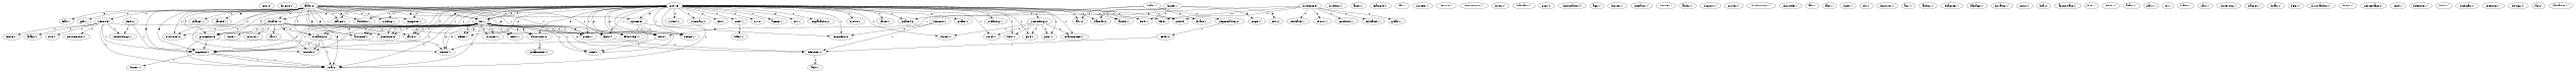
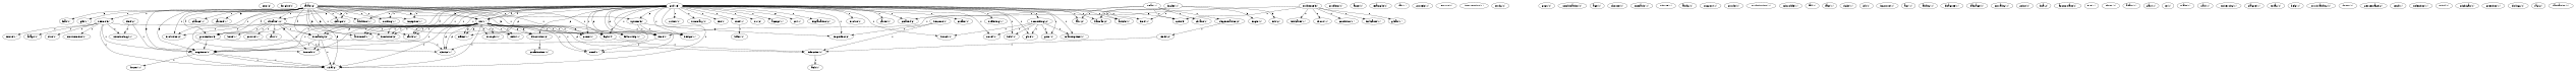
  digraph {
    n1 [label="com(2)"]
    n2 [label="forgive(1)"]
    n3 [label="satan(6)"]
    n4 [label="engineer(1)"]
    n5 [label="chance(1)"]
    n6 [label="caused(1)"]
    n7 [label="feat(1)"]
    n8 [label="inception(1)"]
    n9 [label="gift(1)"]
    n10 [label="system(5)"]
    n11 [label="disease(11)"]
    n12 [label="charge(1)"]
    n13 [label="sin(1)"]
    n14 [label="seems(5)"]
    n15 [label="addition(1)"]
    n16 [label="fight(4)"]
    n17 [label="design(1)"]
    n18 [label="humanity(3)"]
    n19 [label="protection(3)"]
    n20 [label="nothing(1)"]
    n21 [label="come(1)"]
    n22 [label="forsook(1)"]
    n23 [label="assumed(1)"]
    n24 [label="time(7)"]
    n25 [label="viral(2)"]
    n26 [label="dominion(3)"]
    n27 [label="evolution(2)"]
    n28 [label="earth(2)"]
    n29 [label="doctor(1)"]
    n30 [label="imperfect(2)"]
    n31 [label="infection(1)"]
    n32 [label="bone(1)"]
    n33 [label="course(1)"]
    n34 [label="exist(1)"]
    n35 [label="past(1)"]
    n36 [label="fellowship(1)"]
    n37 [label="effect(1)"]
    n38 [label="choice(1)"]
    n39 [label="discussion(2)"]
    n40 [label="need(1)"]
    n41 [label="brought(1)"]
    n42 [label="terminology(1)"]
    n43 [label="sense(1)"]
    n44 [label="adapt(1)"]
    n45 [label="size(1)"]
    n46 [label="envionment(1)"]
    n47 [label="lack(1)"]
    n48 [label="creationism(1)"]
    n49 [label="problem(1)"]
    n50 [label="acne(1)"]
    n51 [label="example(1)"]
    n52 [label="nah(1)"]
    n53 [label="protein(1)"]
    n54 [label="remove(1)"]
    n55 [label="intervention(1)"]
    n56 [label="study(1)"]
-   n57 [label="maintain(1)"]
    n58 [label="pops(1)"]
    n59 [label="died(2)"]
    n60 [label="combination(1)"]
    n61 [label="age(1)"]
    n62 [label="choose(1)"]
    n63 [label="scenario(1)"]
    n64 [label="god(15)"]
    n65 [label="trw(2)"]
    n66 [label="article(1)"]
    n67 [label="accept(1)"]
    n68 [label="something(2)"]
    n69 [label="cut(1)"]
    n70 [label="gum(1)"]
    n71 [label="used(1)"]
    n72 [label="explanation(2)"]
    n73 [label="masterpiece(1)"]
    n74 [label="flaw(2)"]
    n75 [label="bunch(1)"]
    n76 [label="novel(1)"]
    n77 [label="bmd(1)"]
    n78 [label="evolve(1)"]
    n79 [label="cause(1)"]
    n80 [label="held(1)"]
    n81 [label="create(1)"]
    n82 [label="suffering(1)"]
    n83 [label="code(5)"]
    n84 [label="batman(2)"]
    n85 [label="glue(1)"]
    n86 [label="created(2)"]
    n87 [label="writes(1)"]
    n88 [label="summary(1)"]
    n89 [label="see(1)"]
-   n90 [label="life(3)"]
    n91 [label="killer(1)"]
    n92 [label="minute(1)"]
    n93 [label="abiliy(1)"]
    n94 [label="support(1)"]
    n95 [label="ingles(1)"]
    n96 [label="engin(1)"]
    n97 [label="edu(2)"]
    n98 [label="puzzle(1)"]
    n99 [label="evolutionism(1)"]
    n100 [label="mean(1)"]
    n101 [label="degeneration(2)"]
    n102 [label="phrase(1)"]
    n103 [label="tends(2)"]
    n104 [label="become(1)"]
    n105 [label="microlife(1)"]
    n106 [label="fall(1)"]
    n107 [label="fact(1)"]
    n108 [label="right(1)"]
    n109 [label="job(1)"]
    n110 [label="improve(1)"]
    n111 [label="apr(1)"]
    n112 [label="ability(1)"]
    n113 [label="disagree(1)"]
    n114 [label="evidence(5)"]
    n115 [label="inidcates(1)"]
    n116 [label="shows(1)"]
    n117 [label="condition(1)"]
    n118 [label="indicates(1)"]
    n119 [label="glean(1)"]
    n120 [label="damage(1)"]
    n121 [label="morality(1)"]
    n122 [label="point(1)"]
    n123 [label="dna(2)"]
    n124 [label="accumulate(1)"]
    n125 [label="eve(1)"]
    n126 [label="elmer(1)"]
    n127 [label="adam(1)"]
    n128 [label="part(1)"]
    n129 [label="re(1)"]
    n130 [label="make(1)"]
    n131 [label="wait(1)"]
    n132 [label="university(1)"]
    n133 [label="plague(1)"]
    n134 [label="today(1)"]
    n135 [label="help(1)"]
    n136 [label="survivability(1)"]
    n137 [label="doesn(1)"]
    n138 [label="percentage(2)"]
    n139 [label="heck(1)"]
    n140 [label="selection(1)"]
    n141 [label="mind(1)"]
    n142 [label="michigan(1)"]
    n143 [label="question(1)"]
    n144 [label="biology(1)"]
    n145 [label="ray(2)"]
    n146 [label="sanitation(1)"]
    n3 -> n4 [label=3]
    n3 -> n4 [label=3]
    n3 -> n5 [label=1]
    n3 -> n6 [label=3]
    n3 -> n7 [label=3]
    n3 -> n8 [label=1]
    n3 -> n9 [label=1]
    n3 -> n10 [label=1]
    n3 -> n11 [label=1]
    n3 -> n12 [label=1]
    n3 -> n13 [label=3]
    n3 -> n13 [label=3]
    n3 -> n14 [label=1]
    n3 -> n15 [label=3]
    n3 -> n16 [label=1]
    n3 -> n17 [label=1]
    n3 -> n18 [label=4]
    n3 -> n19 [label=4]
    n3 -> n20 [label=1]
    n3 -> n21 [label=3]
    n3 -> n22 [label=1]
    n3 -> n23 [label=3]
    n3 -> n24 [label=1]
    n3 -> n25 [label=3]
    n3 -> n26 [label=3]
    n3 -> n27 [label=1]
    n3 -> n28 [label=1]
    n4 -> n25 [label=1]
    n4 -> n25 [label=1]
    n4 -> n29 [label=1]
    n10 -> n17 [label=1]
    n10 -> n24 [label=1]
    n10 -> n30 [label=2]
    n11 -> n18 [label=1]
    n11 -> n19 [label=1]
    n11 -> n22 [label=1]
    n11 -> n24 [label=1]
    n11 -> n27 [label=1]
    n11 -> n31 [label=2]
    n11 -> n32 [label=1]
    n11 -> n33 [label=1]
    n11 -> n34 [label=1]
    n11 -> n35 [label=1]
    n13 -> n4 [label=1]
    n13 -> n4 [label=1]
    n13 -> n16 [label=1]
    n13 -> n18 [label=2]
    n13 -> n19 [label=3]
    n13 -> n21 [label=1]
    n13 -> n21 [label=1]
    n13 -> n23 [label=1]
    n13 -> n23 [label=1]
    n13 -> n25 [label=1]
    n13 -> n25 [label=1]
    n13 -> n26 [label=1]
    n13 -> n26 [label=1]
    n13 -> n28 [label=1]
    n13 -> n28 [label=1]
    n13 -> n34 [label=1]
    n13 -> n34 [label=1]
    n13 -> n36 [label=2]
    n13 -> n37 [label=2]
    n13 -> n37 [label=2]
    n13 -> n38 [label=2]
    n13 -> n38 [label=2]
    n13 -> n39 [label=2]
    n13 -> n39 [label=2]
    n13 -> n40 [label=1]
    n13 -> n40 [label=1]
    n13 -> n41 [label=1]
    n13 -> n41 [label=1]
    n14 -> n4 [label=1]
    n14 -> n16 [label=1]
    n14 -> n25 [label=1]
    n14 -> n42 [label=1]
    n14 -> n43 [label=1]
    n14 -> n44 [label=1]
    n14 -> n45 [label=1]
    n14 -> n46 [label=1]
    n16 -> n31 [label=1]
    n18 -> n4 [label=1]
    n18 -> n22 [label=1]
    n18 -> n25 [label=1]
    n18 -> n38 [label=1]
    n19 -> n4 [label=1]
    n19 -> n25 [label=1]
    n19 -> n38 [label=1]
    n24 -> n40 [label=1]
    n31 -> n47 [label=1]
    n39 -> n48 [label=1]
    n59 -> n4 [label=1]
    n59 -> n42 [label=1]
    n64 -> n4 [label=1]
    n64 -> n8 [label=1]
    n64 -> n10 [label=2]
    n64 -> n11 [label=2]
    n64 -> n12 [label=1]
    n64 -> n13 [label=4]
    n64 -> n13 [label=4]
    n64 -> n15 [label=1]
    n64 -> n16 [label=1]
    n64 -> n17 [label=1]
    n64 -> n18 [label=4]
    n64 -> n19 [label=4]
    n64 -> n20 [label=1]
    n64 -> n21 [label=1]
    n64 -> n22 [label=1]
    n64 -> n23 [label=1]
    n64 -> n24 [label=2]
    n64 -> n25 [label=1]
    n64 -> n26 [label=1]
    n64 -> n27 [label=1]
    n64 -> n28 [label=1]
    n64 -> n30 [label=1]
    n64 -> n36 [label=2]
    n64 -> n37 [label=2]
    n64 -> n38 [label=2]
    n64 -> n39 [label=2]
    n64 -> n40 [label=1]
    n64 -> n65 [label=1]
    n64 -> n66 [label=1]
    n64 -> n67 [label=1]
    n64 -> n68 [label=1]
    n64 -> n69 [label=2]
    n64 -> n70 [label=1]
    n64 -> n71 [label=1]
    n64 -> n72 [label=1]
    n64 -> n73 [label=1]
    n64 -> n74 [label=1]
    n64 -> n75 [label=1]
    n64 -> n76 [label=1]
    n64 -> n77 [label=1]
    n64 -> n78 [label=1]
    n64 -> n79 [label=1]
    n64 -> n80 [label=1]
    n64 -> n81 [label=1]
    n64 -> n82 [label=1]
    n64 -> n83 [label=2]
    n64 -> n84 [label=1]
    n64 -> n85 [label=1]
    n64 -> n86 [label=1]
    n64 -> n87 [label=1]
    n64 -> n88 [label=1]
    n64 -> n89 [label=1]
-   n64 -> n90 [label=1]
    n68 -> n70 [label=1]
    n68 -> n73 [label=1]
    n68 -> n75 [label=1]
    n68 -> n76 [label=1]
    n68 -> n80 [label=1]
    n68 -> n85 [label=1]
    n71 -> n91 [label=1]
    n95 -> n66 [label=1]
    n95 -> n77 [label=1]
    n95 -> n84 [label=1]
    n95 -> n96 [label=3]
    n95 -> n97 [label=3]
    n100 -> n74 [label=1]
    n100 -> n83 [label=1]
    n100 -> n86 [label=1]
    n100 -> n101 [label=1]
    n100 -> n102 [label=1]
    n101 -> n103 [label=1]
    n103 -> n31 [label=1]
    n104 -> n30 [label=1]
    n104 -> n31 [label=1]
    n114 -> n24 [label=1]
    n114 -> n83 [label=1]
-   n114 -> n90 [label=1]
    n114 -> n115 [label=1]
    n114 -> n116 [label=1]
    n114 -> n117 [label=1]
    n114 -> n118 [label=1]
    n114 -> n119 [label=1]
  }
